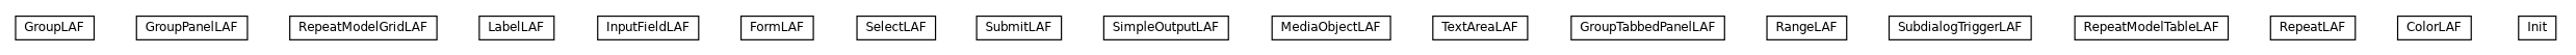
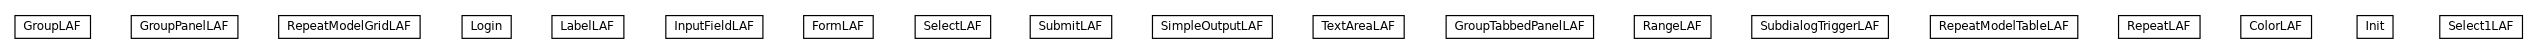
  digraph {
    nodesep=0.25
    ranksep=0.5
    node [fontcolor=black fontname=Helvetica fontsize=10.0 shape=plaintext]
    n1 [label=<<table title="org.universAAL.ui.handler.gui.swing.defaultLookAndFeel.GroupLAF" border="0" cellborder="1" cellspacing="0" cellpadding="2" port="p" href="./GroupLAF.html"> 		<tr><td><table border="0" cellspacing="0" cellpadding="1"> <tr><td align="center" balign="center"> GroupLAF </td></tr> 		</table></td></tr> 		</table>>]
    n2 [label=<<table title="org.universAAL.ui.handler.gui.swing.defaultLookAndFeel.GroupPanelLAF" border="0" cellborder="1" cellspacing="0" cellpadding="2" port="p" href="./GroupPanelLAF.html"> 		<tr><td><table border="0" cellspacing="0" cellpadding="1"> <tr><td align="center" balign="center"> GroupPanelLAF </td></tr> 		</table></td></tr> 		</table>>]
    n3 [label=<<table title="org.universAAL.ui.handler.gui.swing.defaultLookAndFeel.RepeatModelGridLAF" border="0" cellborder="1" cellspacing="0" cellpadding="2" port="p" href="./RepeatModelGridLAF.html"> 		<tr><td><table border="0" cellspacing="0" cellpadding="1"> <tr><td align="center" balign="center"> RepeatModelGridLAF </td></tr> 		</table></td></tr> 		</table>>]
+   n4 [label=<<table title="org.universAAL.ui.handler.gui.swing.defaultLookAndFeel.Login" border="0" cellborder="1" cellspacing="0" cellpadding="2" port="p" href="./Login.html"> 		<tr><td><table border="0" cellspacing="0" cellpadding="1"> <tr><td align="center" balign="center"> Login </td></tr> 		</table></td></tr> 		</table>>]
    n5 [label=<<table title="org.universAAL.ui.handler.gui.swing.defaultLookAndFeel.LabelLAF" border="0" cellborder="1" cellspacing="0" cellpadding="2" port="p" href="./LabelLAF.html"> 		<tr><td><table border="0" cellspacing="0" cellpadding="1"> <tr><td align="center" balign="center"> LabelLAF </td></tr> 		</table></td></tr> 		</table>>]
    n6 [label=<<table title="org.universAAL.ui.handler.gui.swing.defaultLookAndFeel.InputFieldLAF" border="0" cellborder="1" cellspacing="0" cellpadding="2" port="p" href="./InputFieldLAF.html"> 		<tr><td><table border="0" cellspacing="0" cellpadding="1"> <tr><td align="center" balign="center"> InputFieldLAF </td></tr> 		</table></td></tr> 		</table>>]
    n7 [label=<<table title="org.universAAL.ui.handler.gui.swing.defaultLookAndFeel.FormLAF" border="0" cellborder="1" cellspacing="0" cellpadding="2" port="p" href="./FormLAF.html"> 		<tr><td><table border="0" cellspacing="0" cellpadding="1"> <tr><td align="center" balign="center"> FormLAF </td></tr> 		</table></td></tr> 		</table>>]
    n8 [label=<<table title="org.universAAL.ui.handler.gui.swing.defaultLookAndFeel.SelectLAF" border="0" cellborder="1" cellspacing="0" cellpadding="2" port="p" href="./SelectLAF.html"> 		<tr><td><table border="0" cellspacing="0" cellpadding="1"> <tr><td align="center" balign="center"> SelectLAF </td></tr> 		</table></td></tr> 		</table>>]
    n9 [label=<<table title="org.universAAL.ui.handler.gui.swing.defaultLookAndFeel.SubmitLAF" border="0" cellborder="1" cellspacing="0" cellpadding="2" port="p" href="./SubmitLAF.html"> 		<tr><td><table border="0" cellspacing="0" cellpadding="1"> <tr><td align="center" balign="center"> SubmitLAF </td></tr> 		</table></td></tr> 		</table>>]
    n10 [label=<<table title="org.universAAL.ui.handler.gui.swing.defaultLookAndFeel.SimpleOutputLAF" border="0" cellborder="1" cellspacing="0" cellpadding="2" port="p" href="./SimpleOutputLAF.html"> 		<tr><td><table border="0" cellspacing="0" cellpadding="1"> <tr><td align="center" balign="center"> SimpleOutputLAF </td></tr> 		</table></td></tr> 		</table>>]
-   n11 [label=<<table title="org.universAAL.ui.handler.gui.swing.defaultLookAndFeel.MediaObjectLAF" border="0" cellborder="1" cellspacing="0" cellpadding="2" port="p" href="./MediaObjectLAF.html"> 		<tr><td><table border="0" cellspacing="0" cellpadding="1"> <tr><td align="center" balign="center"> MediaObjectLAF </td></tr> 		</table></td></tr> 		</table>>]
    n12 [label=<<table title="org.universAAL.ui.handler.gui.swing.defaultLookAndFeel.TextAreaLAF" border="0" cellborder="1" cellspacing="0" cellpadding="2" port="p" href="./TextAreaLAF.html"> 		<tr><td><table border="0" cellspacing="0" cellpadding="1"> <tr><td align="center" balign="center"> TextAreaLAF </td></tr> 		</table></td></tr> 		</table>>]
    n13 [label=<<table title="org.universAAL.ui.handler.gui.swing.defaultLookAndFeel.GroupTabbedPanelLAF" border="0" cellborder="1" cellspacing="0" cellpadding="2" port="p" href="./GroupTabbedPanelLAF.html"> 		<tr><td><table border="0" cellspacing="0" cellpadding="1"> <tr><td align="center" balign="center"> GroupTabbedPanelLAF </td></tr> 		</table></td></tr> 		</table>>]
    n14 [label=<<table title="org.universAAL.ui.handler.gui.swing.defaultLookAndFeel.RangeLAF" border="0" cellborder="1" cellspacing="0" cellpadding="2" port="p" href="./RangeLAF.html"> 		<tr><td><table border="0" cellspacing="0" cellpadding="1"> <tr><td align="center" balign="center"> RangeLAF </td></tr> 		</table></td></tr> 		</table>>]
    n15 [label=<<table title="org.universAAL.ui.handler.gui.swing.defaultLookAndFeel.SubdialogTriggerLAF" border="0" cellborder="1" cellspacing="0" cellpadding="2" port="p" href="./SubdialogTriggerLAF.html"> 		<tr><td><table border="0" cellspacing="0" cellpadding="1"> <tr><td align="center" balign="center"> SubdialogTriggerLAF </td></tr> 		</table></td></tr> 		</table>>]
    n16 [label=<<table title="org.universAAL.ui.handler.gui.swing.defaultLookAndFeel.RepeatModelTableLAF" border="0" cellborder="1" cellspacing="0" cellpadding="2" port="p" href="./RepeatModelTableLAF.html"> 		<tr><td><table border="0" cellspacing="0" cellpadding="1"> <tr><td align="center" balign="center"> RepeatModelTableLAF </td></tr> 		</table></td></tr> 		</table>>]
    n17 [label=<<table title="org.universAAL.ui.handler.gui.swing.defaultLookAndFeel.RepeatLAF" border="0" cellborder="1" cellspacing="0" cellpadding="2" port="p" href="./RepeatLAF.html"> 		<tr><td><table border="0" cellspacing="0" cellpadding="1"> <tr><td align="center" balign="center"> RepeatLAF </td></tr> 		</table></td></tr> 		</table>>]
    n18 [label=<<table title="org.universAAL.ui.handler.gui.swing.defaultLookAndFeel.ColorLAF" border="0" cellborder="1" cellspacing="0" cellpadding="2" port="p" href="./ColorLAF.html"> 		<tr><td><table border="0" cellspacing="0" cellpadding="1"> <tr><td align="center" balign="center"> ColorLAF </td></tr> 		</table></td></tr> 		</table>>]
    n19 [label=<<table title="org.universAAL.ui.handler.gui.swing.defaultLookAndFeel.Init" border="0" cellborder="1" cellspacing="0" cellpadding="2" port="p" href="./Init.html"> 		<tr><td><table border="0" cellspacing="0" cellpadding="1"> <tr><td align="center" balign="center"> Init </td></tr> 		</table></td></tr> 		</table>>]
+   n20 [label=<<table title="org.universAAL.ui.handler.gui.swing.defaultLookAndFeel.Select1LAF" border="0" cellborder="1" cellspacing="0" cellpadding="2" port="p" href="./Select1LAF.html"> 		<tr><td><table border="0" cellspacing="0" cellpadding="1"> <tr><td align="center" balign="center"> Select1LAF </td></tr> 		</table></td></tr> 		</table>>]
  }
